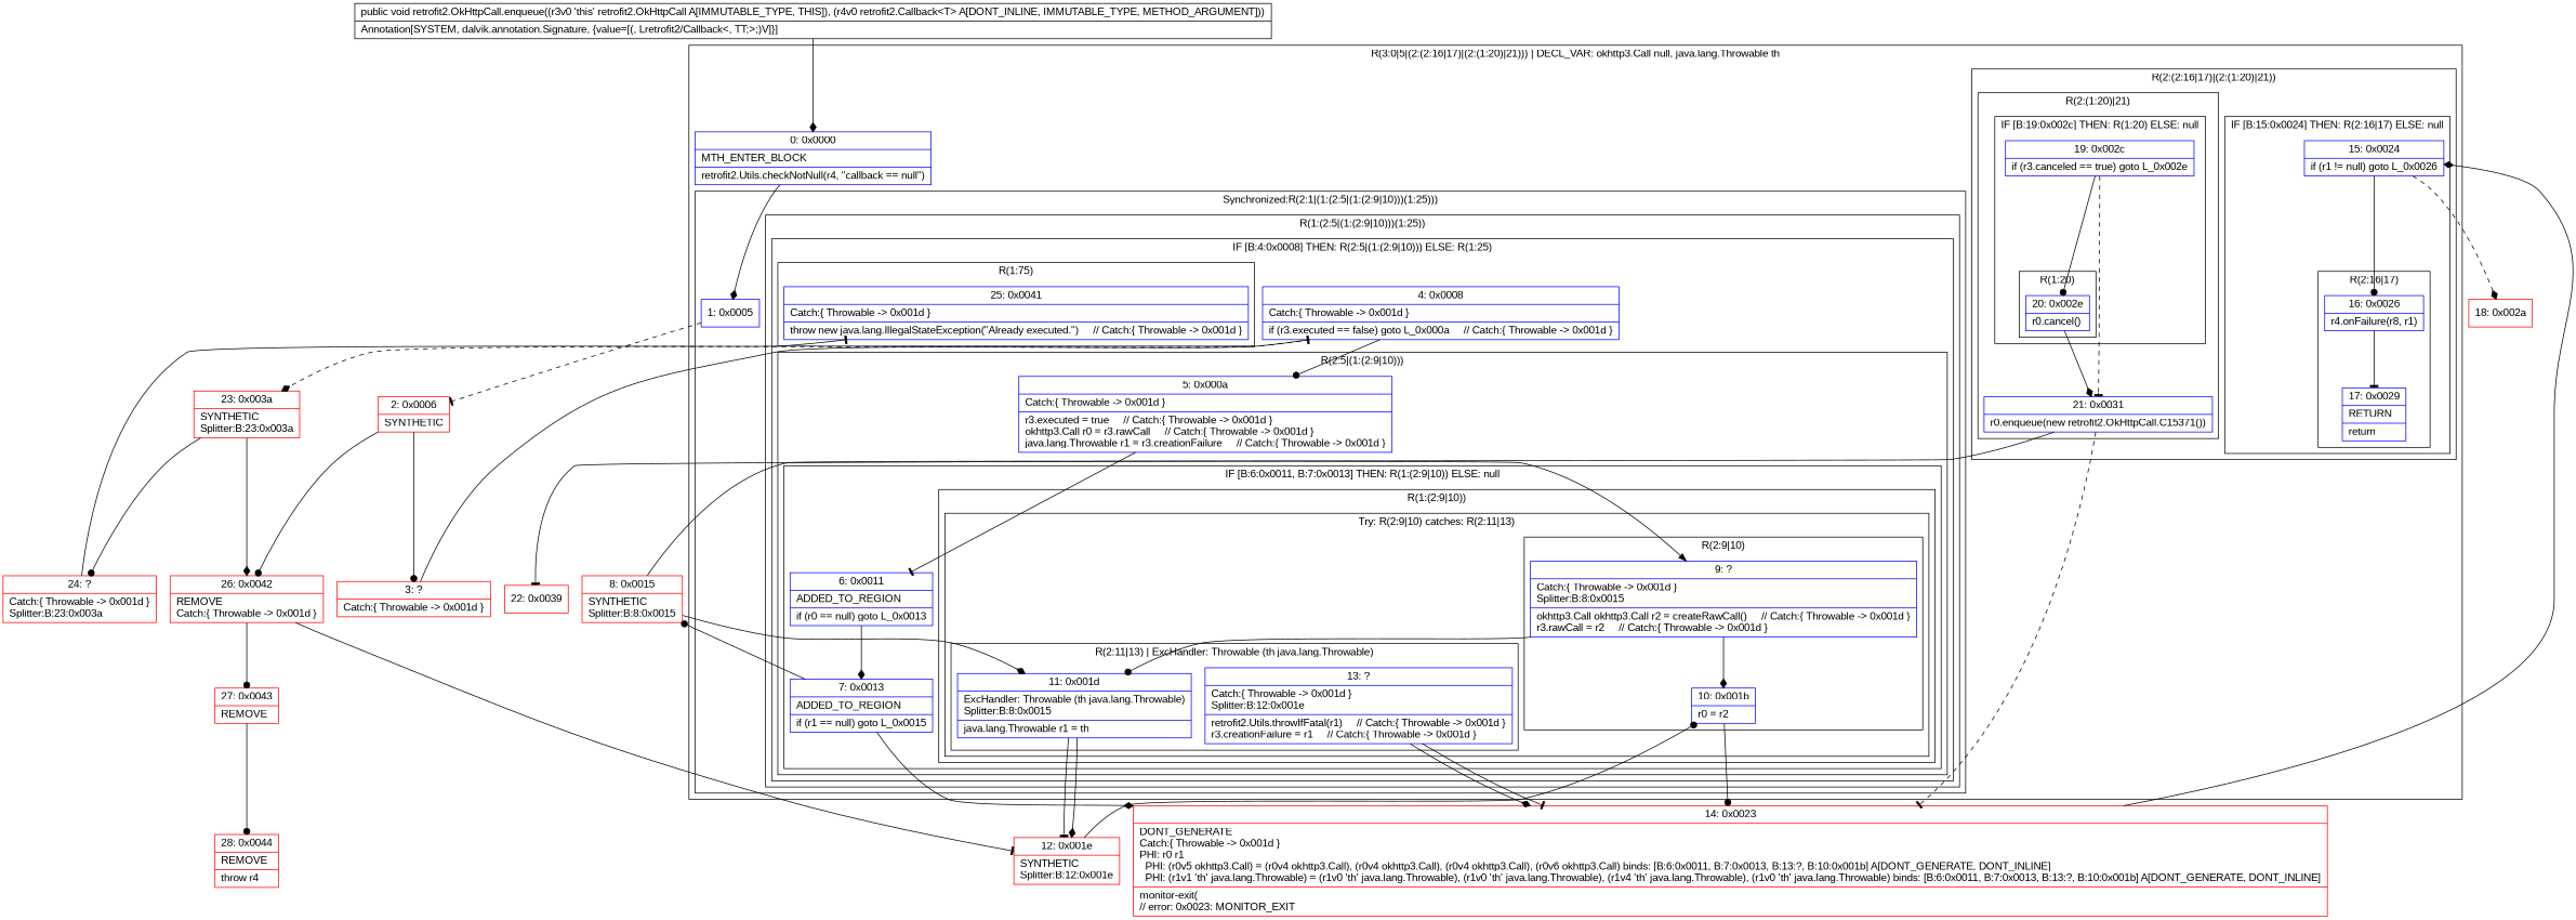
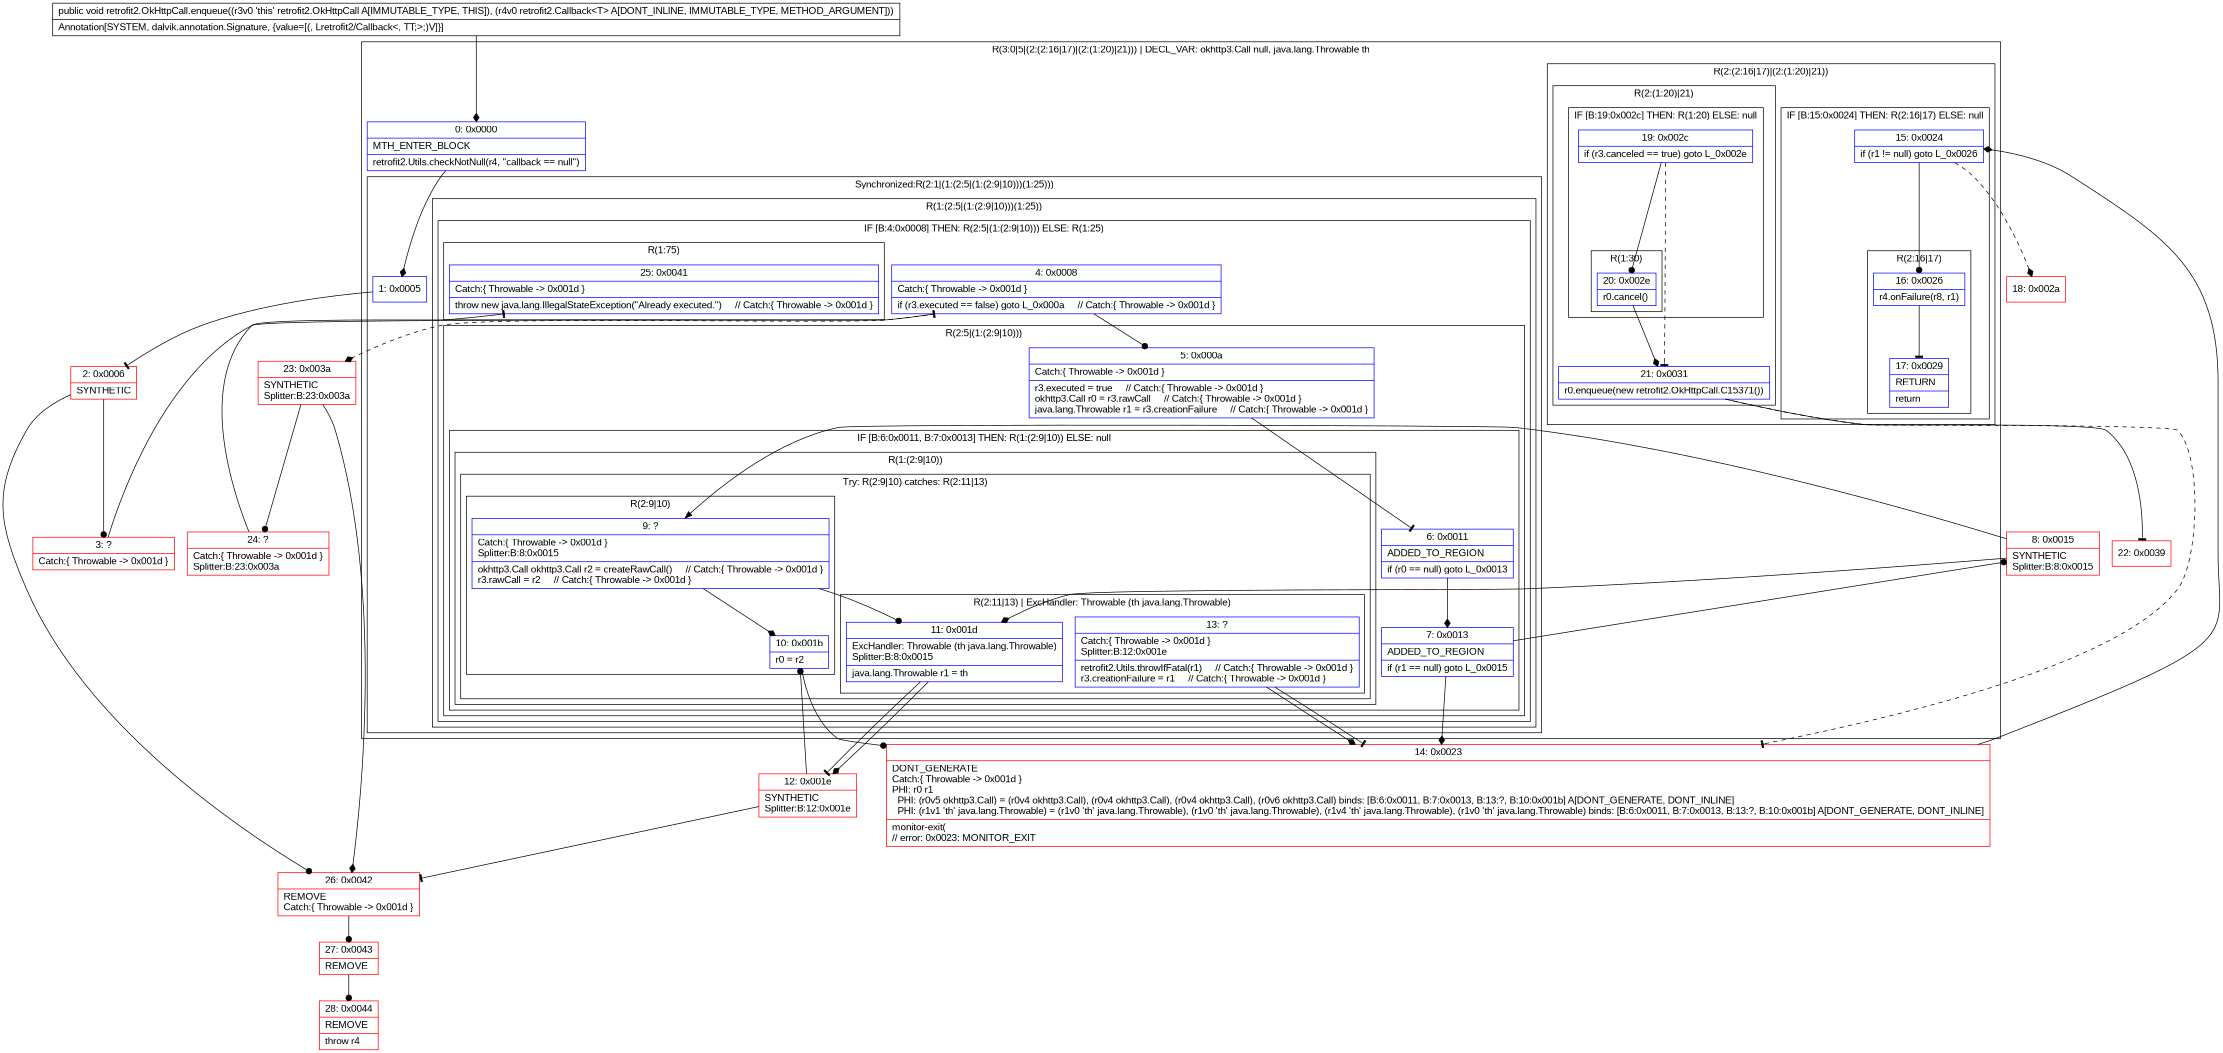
  digraph {
    fontname="Liberation Sans"
    node [color=blue fontname="Liberation Sans" shape=record]
    edge [arrowhead=diamond fontname="Liberation Sans"]
    n1 [label="{9\:\ ?|Catch:\{ Throwable \-\> 0x001d \}\lSplitter:B:8:0x0015\l|okhttp3.Call okhttp3.Call r2 = createRawCall()     \/\/ Catch:\{ Throwable \-\> 0x001d \}\lr3.rawCall = r2     \/\/ Catch:\{ Throwable \-\> 0x001d \}\l}"]
    n2 [label="{10\:\ 0x001b|r0 = r2\l}"]
    n3 [label="{11\:\ 0x001d|ExcHandler: Throwable (th java.lang.Throwable)\lSplitter:B:8:0x0015\l|java.lang.Throwable r1 = th\l}"]
    n4 [label="{13\:\ ?|Catch:\{ Throwable \-\> 0x001d \}\lSplitter:B:12:0x001e\l|retrofit2.Utils.throwIfFatal(r1)     \/\/ Catch:\{ Throwable \-\> 0x001d \}\lr3.creationFailure = r1     \/\/ Catch:\{ Throwable \-\> 0x001d \}\l}"]
    n5 [label="{6\:\ 0x0011|ADDED_TO_REGION\l|if (r0 == null) goto L_0x0013\l}"]
    n6 [label="{7\:\ 0x0013|ADDED_TO_REGION\l|if (r1 == null) goto L_0x0015\l}"]
    n7 [label="{5\:\ 0x000a|Catch:\{ Throwable \-\> 0x001d \}\l|r3.executed = true     \/\/ Catch:\{ Throwable \-\> 0x001d \}\lokhttp3.Call r0 = r3.rawCall     \/\/ Catch:\{ Throwable \-\> 0x001d \}\ljava.lang.Throwable r1 = r3.creationFailure     \/\/ Catch:\{ Throwable \-\> 0x001d \}\l}"]
    n8 [label="{25\:\ 0x0041|Catch:\{ Throwable \-\> 0x001d \}\l|throw new java.lang.IllegalStateException(\"Already executed.\")     \/\/ Catch:\{ Throwable \-\> 0x001d \}\l}"]
    n9 [label="{4\:\ 0x0008|Catch:\{ Throwable \-\> 0x001d \}\l|if (r3.executed == false) goto L_0x000a     \/\/ Catch:\{ Throwable \-\> 0x001d \}\l}"]
    n10 [label="{1\:\ 0x0005}"]
    n11 [label="{16\:\ 0x0026|r4.onFailure(r8, r1)\l}"]
    n12 [label="{17\:\ 0x0029|RETURN\l|return\l}"]
    n13 [label="{15\:\ 0x0024|if (r1 != null) goto L_0x0026\l}"]
    n14 [label="{20\:\ 0x002e|r0.cancel()\l}"]
    n15 [label="{19\:\ 0x002c|if (r3.canceled == true) goto L_0x002e\l}"]
    n16 [label="{21\:\ 0x0031|r0.enqueue(new retrofit2.OkHttpCall.C15371())\l}"]
    n17 [label="{0\:\ 0x0000|MTH_ENTER_BLOCK\l|retrofit2.Utils.checkNotNull(r4, \"callback == null\")\l}"]
    n18 [color=red label="{14\:\ 0x0023|DONT_GENERATE\lCatch:\{ Throwable \-\> 0x001d \}\lPHI: r0 r1 \l  PHI: (r0v5 okhttp3.Call) = (r0v4 okhttp3.Call), (r0v4 okhttp3.Call), (r0v4 okhttp3.Call), (r0v6 okhttp3.Call) binds: [B:6:0x0011, B:7:0x0013, B:13:?, B:10:0x001b] A[DONT_GENERATE, DONT_INLINE]\l  PHI: (r1v1 'th' java.lang.Throwable) = (r1v0 'th' java.lang.Throwable), (r1v0 'th' java.lang.Throwable), (r1v4 'th' java.lang.Throwable), (r1v0 'th' java.lang.Throwable) binds: [B:6:0x0011, B:7:0x0013, B:13:?, B:10:0x001b] A[DONT_GENERATE, DONT_INLINE]\l|monitor\-exit(\l\/\/ error: 0x0023: MONITOR_EXIT  \l}"]
    n19 [color=red label="{12\:\ 0x001e|SYNTHETIC\lSplitter:B:12:0x001e\l}"]
    n20 [color=red label="{8\:\ 0x0015|SYNTHETIC\lSplitter:B:8:0x0015\l}"]
    n21 [color=red label="{23\:\ 0x003a|SYNTHETIC\lSplitter:B:23:0x003a\l}"]
    n22 [color=red label="{2\:\ 0x0006|SYNTHETIC\l}"]
    n23 [color=red label="{18\:\ 0x002a}"]
    n24 [color=red label="{22\:\ 0x0039}"]
    n25 [color=red label="{3\:\ ?|Catch:\{ Throwable \-\> 0x001d \}\l}"]
    n26 [color=red label="{26\:\ 0x0042|REMOVE\lCatch:\{ Throwable \-\> 0x001d \}\l}"]
    n27 [color=red label="{24\:\ ?|Catch:\{ Throwable \-\> 0x001d \}\lSplitter:B:23:0x003a\l}"]
    n28 [color=red label="{27\:\ 0x0043|REMOVE\l}"]
    n29 [color=red label="{28\:\ 0x0044|REMOVE\l|throw r4\l}"]
    n30 [label="{public void retrofit2.OkHttpCall.enqueue((r3v0 'this' retrofit2.OkHttpCall A[IMMUTABLE_TYPE, THIS]), (r4v0 retrofit2.Callback\<T\> A[DONT_INLINE, IMMUTABLE_TYPE, METHOD_ARGUMENT]))  | Annotation[SYSTEM, dalvik.annotation.Signature, \{value=[(, Lretrofit2\/Callback\<, TT;\>;)V]\}]\l}" color=""]
    subgraph cluster_1 {
      label="R(3:0|5|(2:(2:16|17)|(2:(1:20)|21))) | DECL_VAR: okhttp3.Call null, java.lang.Throwable th\l"
      n17
      subgraph cluster_2 {
        label="Synchronized:R(2:1|(1:(2:5|(1:(2:9|10)))(1:25)))"
        n10
        subgraph cluster_3 {
          label="R(1:(2:5|(1:(2:9|10)))(1:25))"
          subgraph cluster_4 {
            label="IF [B:4:0x0008] THEN: R(2:5|(1:(2:9|10))) ELSE: R(1:25)"
            n9
            subgraph cluster_5 {
              label="R(2:5|(1:(2:9|10)))"
              n7
              subgraph cluster_6 {
                label="IF [B:6:0x0011, B:7:0x0013] THEN: R(1:(2:9|10)) ELSE: null"
                n5
                n6
                subgraph cluster_7 {
                  label="R(1:(2:9|10))"
                  subgraph cluster_8 {
                    label="Try: R(2:9|10) catches: R(2:11|13)"
                    subgraph cluster_9 {
                      label="R(2:9|10)"
                      n1
                      n2
                    }
                    subgraph cluster_10 {
                      label="R(2:11|13) | ExcHandler: Throwable (th java.lang.Throwable)\l"
                      n3
                      n4
                    }
                  }
                }
              }
            }
            subgraph cluster_11 {
              label="R(1:75)"
              n8
            }
          }
        }
      }
      subgraph cluster_12 {
        label="R(2:(2:16|17)|(2:(1:20)|21))"
        subgraph cluster_13 {
          label="IF [B:15:0x0024] THEN: R(2:16|17) ELSE: null"
          n13
          subgraph cluster_14 {
            label="R(2:16|17)"
            n11
            n12
          }
        }
        subgraph cluster_15 {
          label="R(2:(1:20)|21)"
          n16
          subgraph cluster_16 {
            label="IF [B:19:0x002c] THEN: R(1:20) ELSE: null"
            n15
            subgraph cluster_17 {
-             label="R(1:20)"
+             label="R(1:30)"
              n14
            }
          }
        }
      }
    }
    subgraph cluster_18 {
      label="R(2:11|13) | ExcHandler: Throwable (th java.lang.Throwable)\l"
    }
    n1 -> n2
    n1 -> n3 [arrowhead=dot]
    n2 -> n18 [arrowhead=dot]
    n3 -> n19 [arrowhead=tee]
    n3 -> n19
    n4 -> n18
    n4 -> n18 [arrowhead=tee]
    n5 -> n6
    n6 -> n18 [style=solid]
    n6 -> n20 [arrowhead=dot]
    n7 -> n5 [arrowhead=tee]
    n9 -> n7 [arrowhead=dot]
    n9 -> n21 [style=dashed]
-   n10 -> n22 [arrowhead=tee style=dashed]
+   n10 -> n22 [arrowhead=tee]
    n11 -> n12 [arrowhead=tee]
    n13 -> n11 [arrowhead=dot]
    n13 -> n23 [style=dashed]
    n14 -> n16
    n15 -> n14 [arrowhead=dot]
    n15 -> n16 [arrowhead=tee style=dashed]
    n16 -> n18 [arrowhead=tee style=dashed]
    n16 -> n24 [arrowhead=tee]
    n17 -> n10
    n18 -> n13
    n19 -> n2 [arrowhead=dot]
-   n26 -> n19 [arrowhead=tee]
+   n19 -> n26 [arrowhead=tee]
    n20 -> n1 [arrowhead=""]
    n20 -> n3
    n21 -> n26
    n21 -> n27 [arrowhead=dot]
    n22 -> n25 [arrowhead=dot]
    n22 -> n26 [arrowhead=dot]
    n25 -> n9 [arrowhead=tee]
    n26 -> n28 [arrowhead=dot]
    n27 -> n8 [arrowhead=tee]
    n28 -> n29 [arrowhead=dot]
    n30 -> n17
  }
